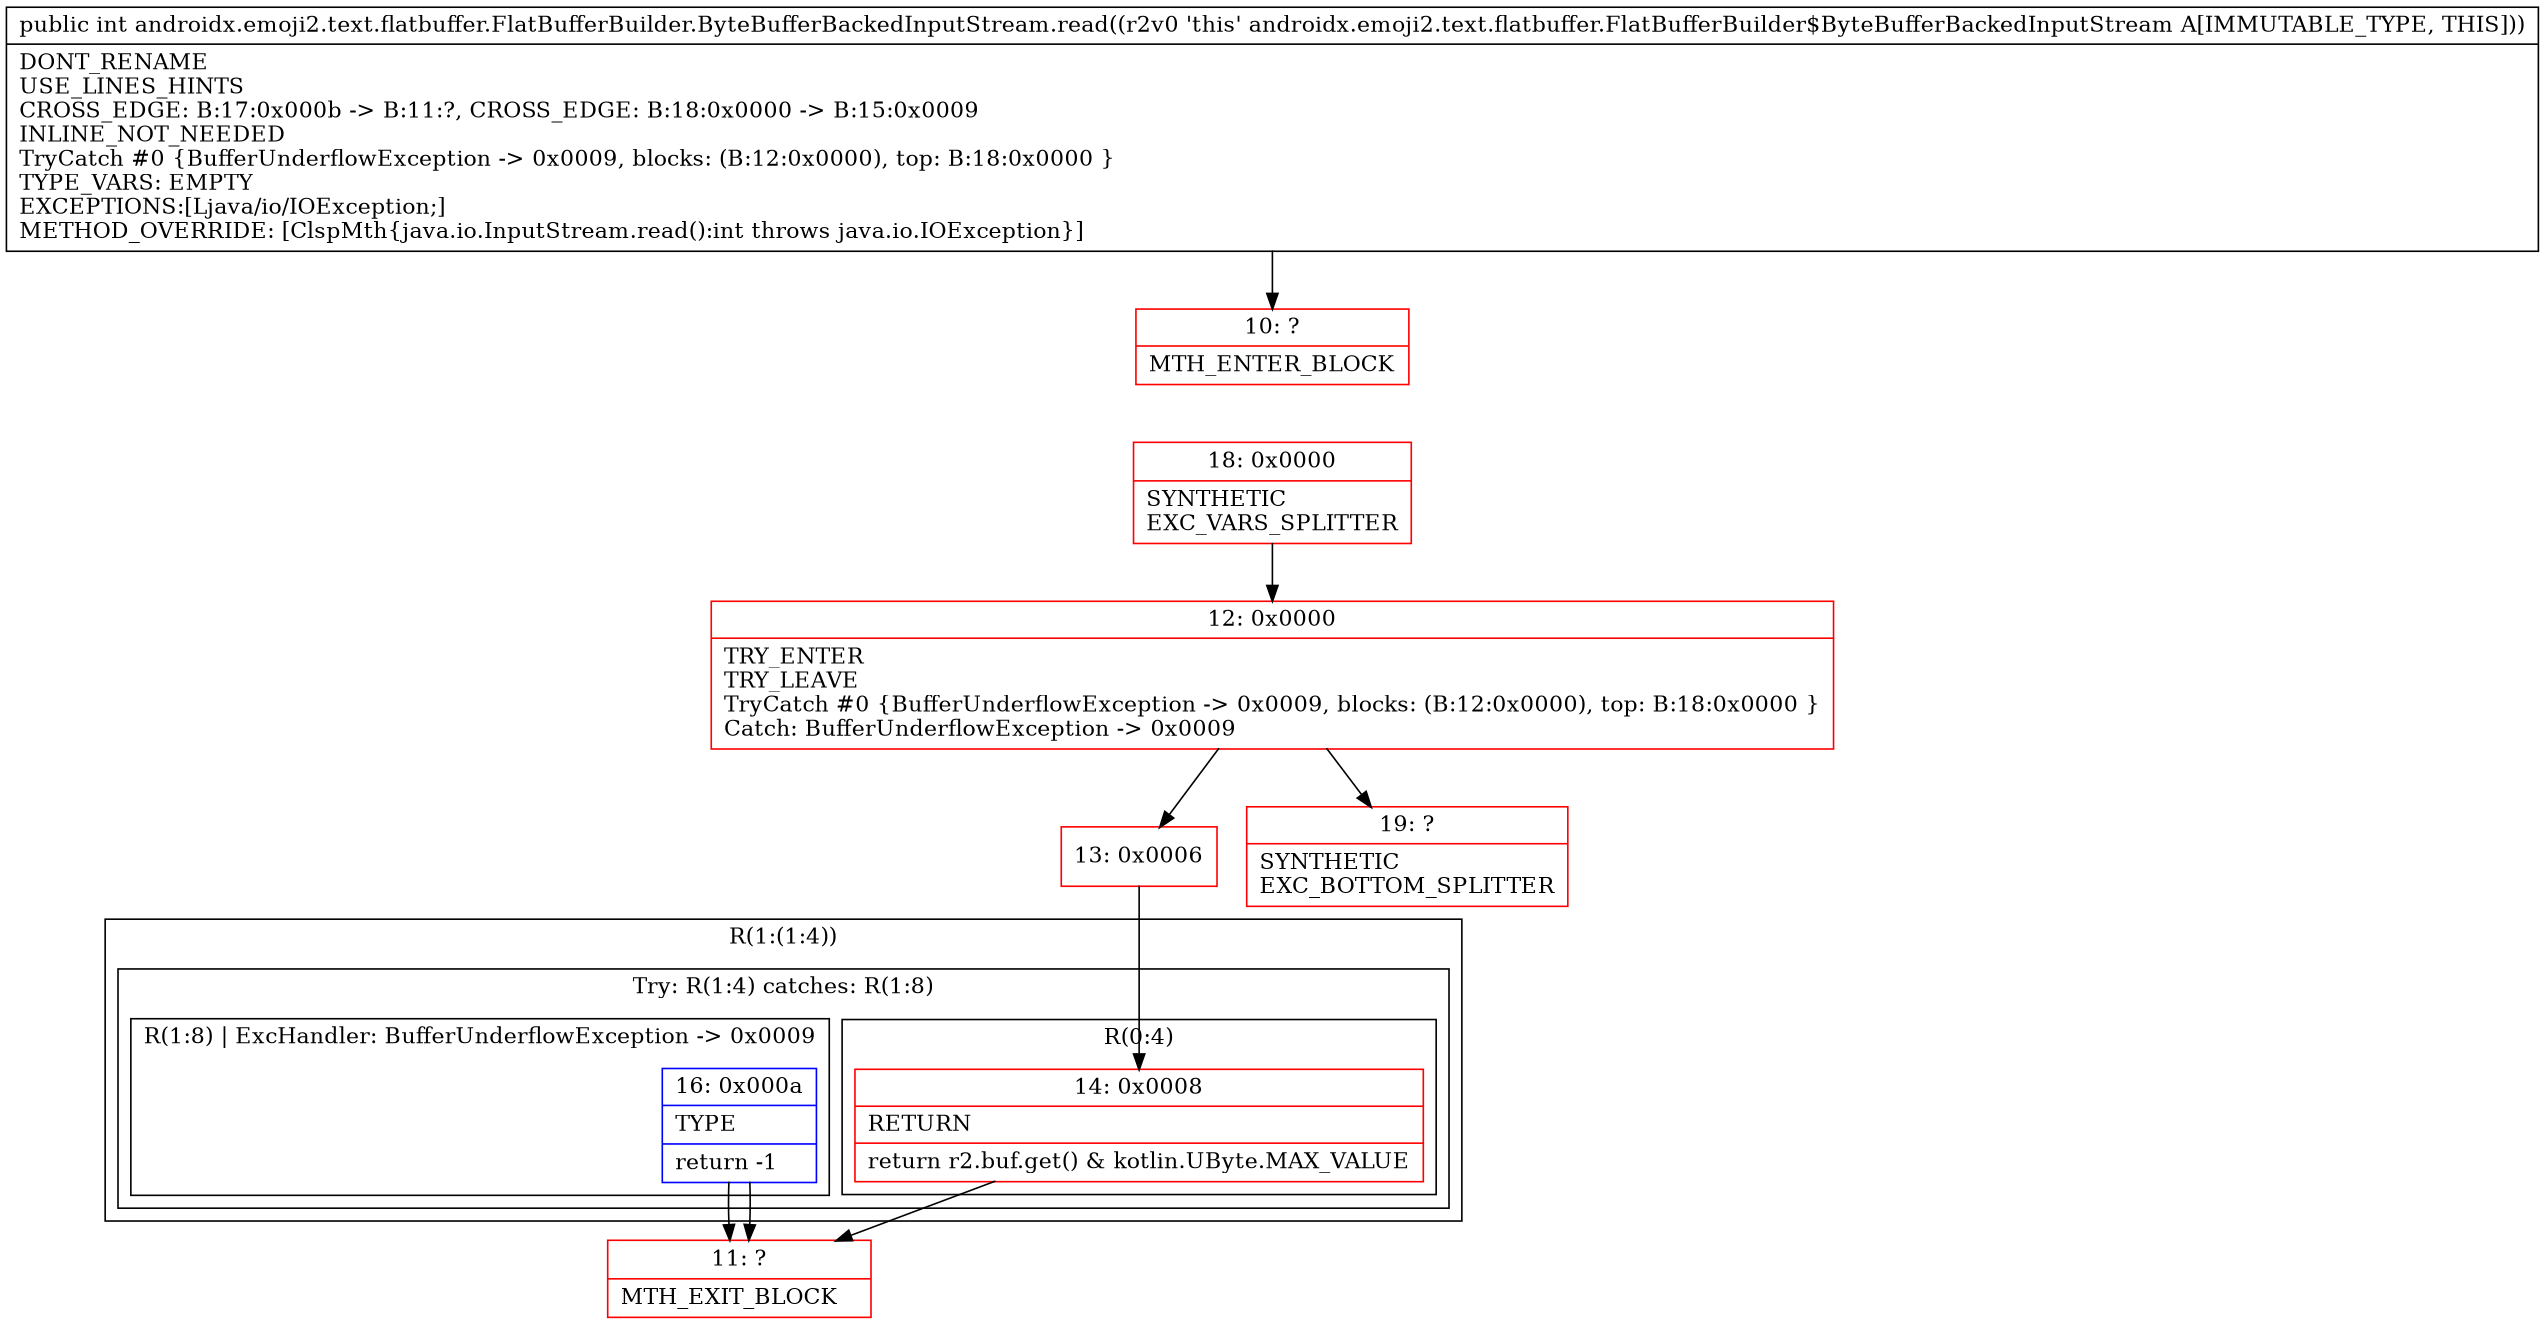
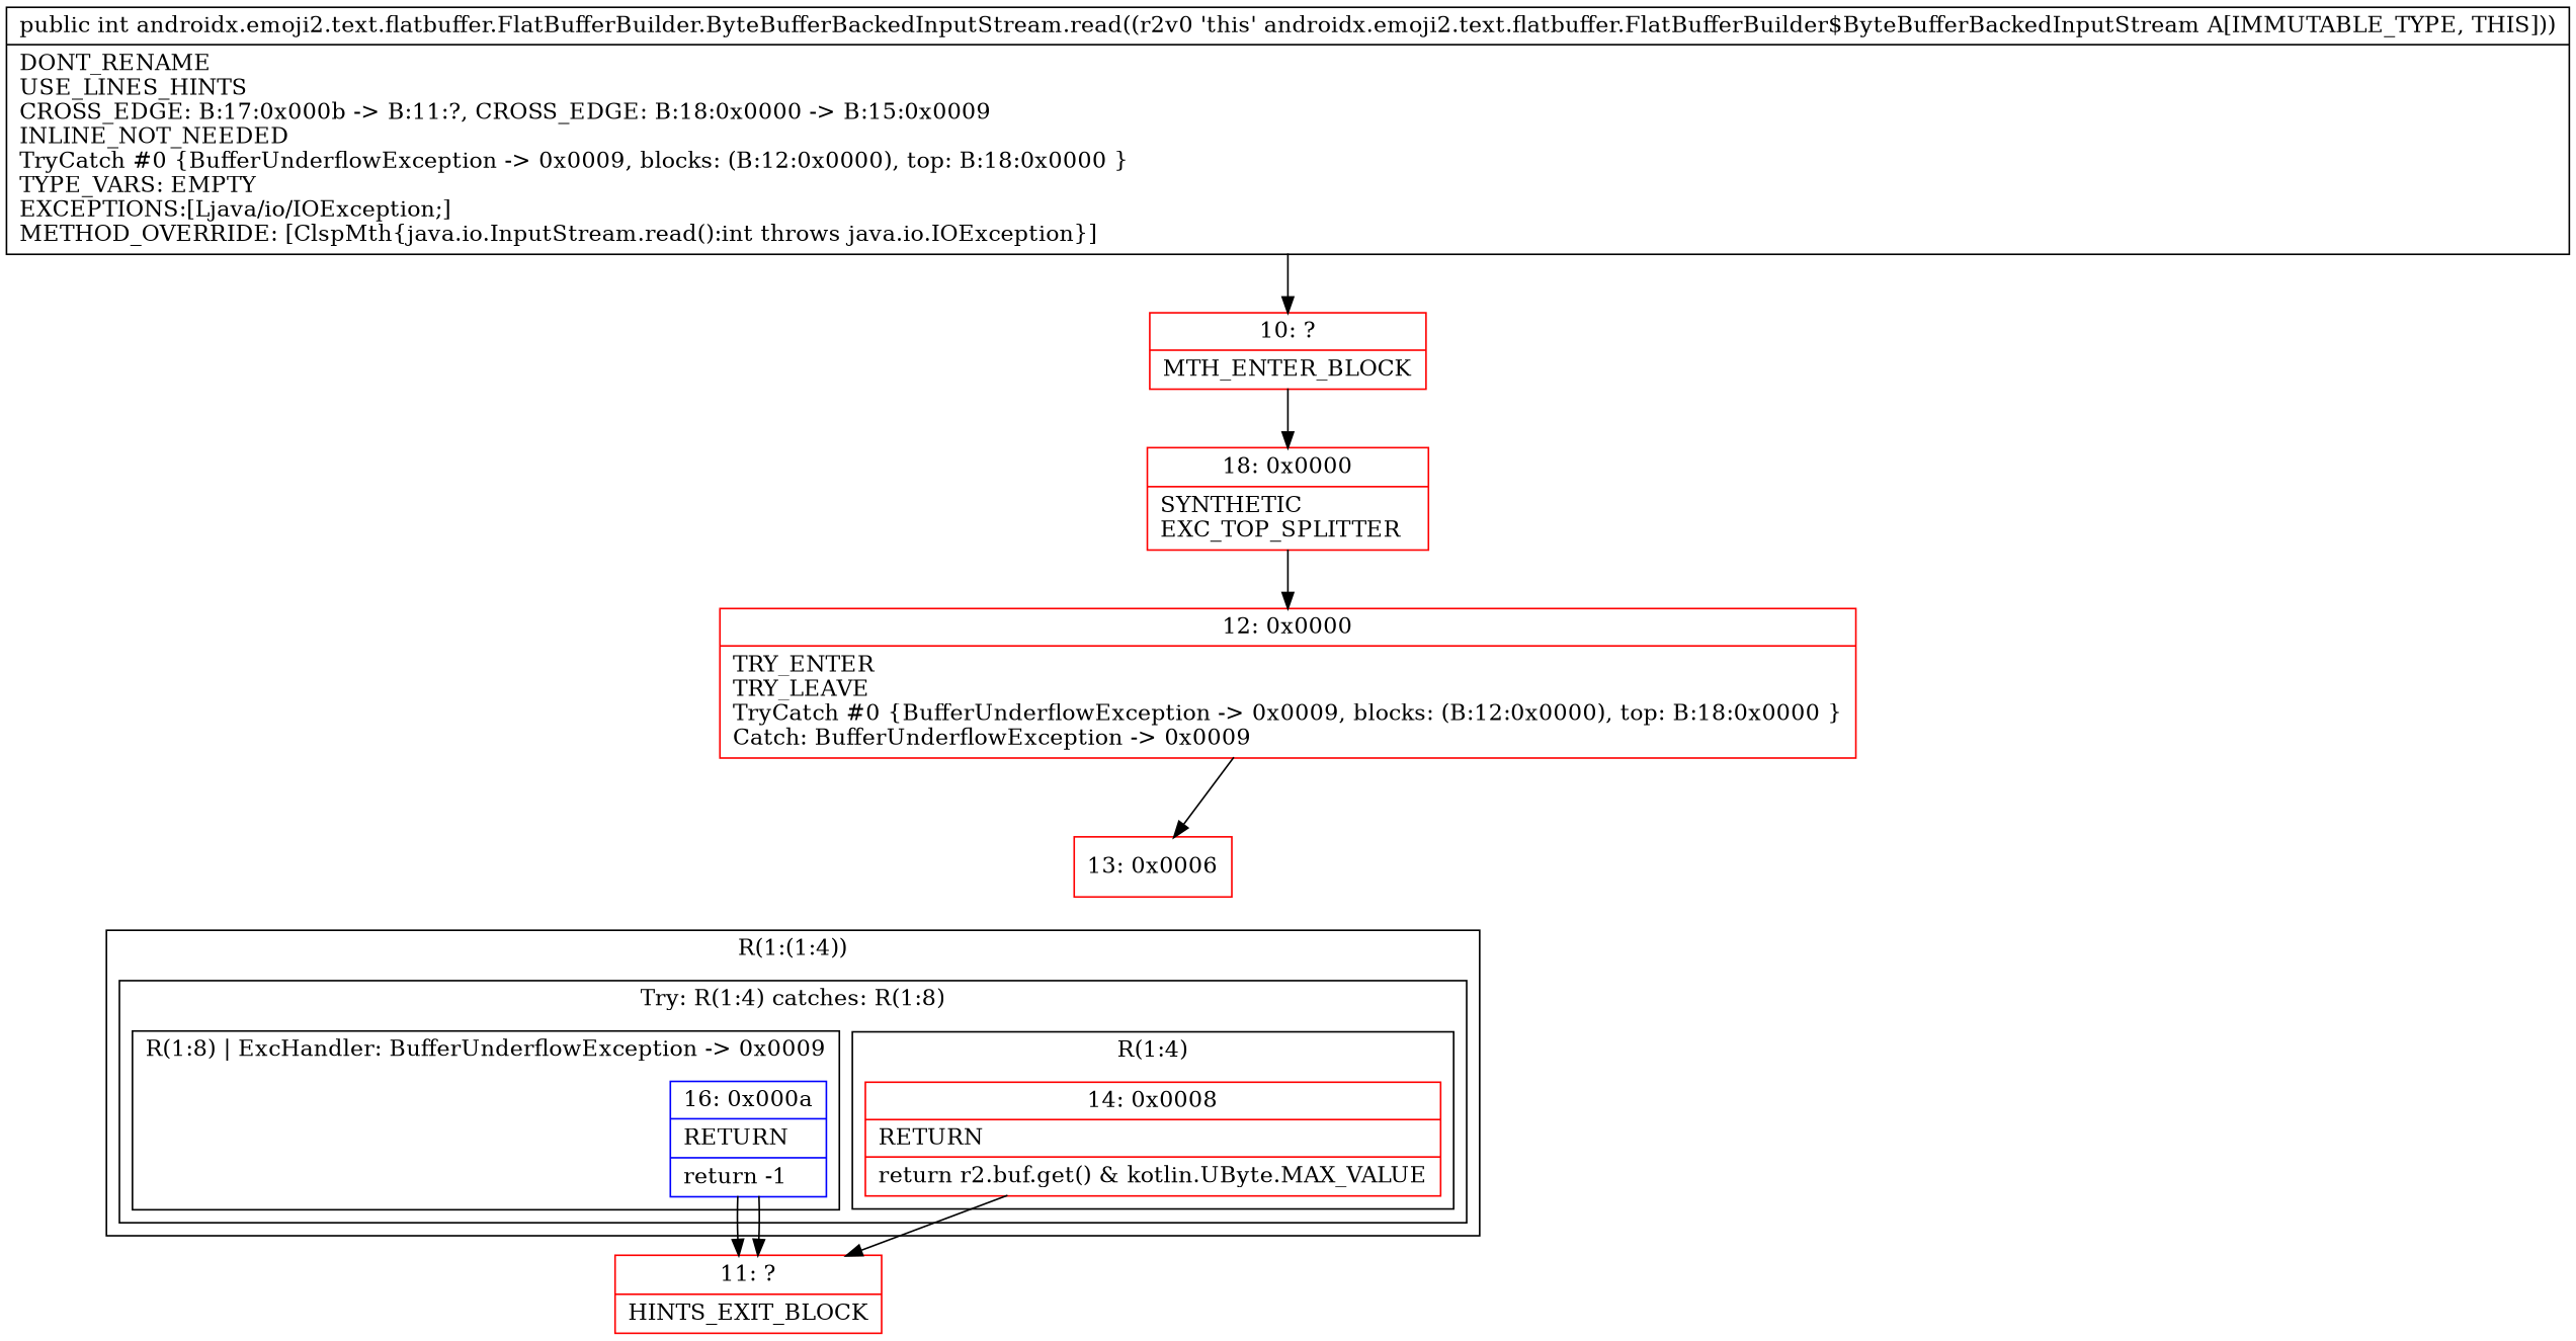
  digraph {
    node [color=red shape=record]
    n1 [label="{14\:\ 0x0008|RETURN\l|return r2.buf.get() & kotlin.UByte.MAX_VALUE\l}"]
-   n2 [color=blue label="{16\:\ 0x000a|TYPE\l|return \-1\l}"]
-   n3 [label="{11\:\ ?|MTH_EXIT_BLOCK\l}"]
+   n2 [color=blue label="{16\:\ 0x000a|RETURN\l|return \-1\l}"]
+   n3 [label="{11\:\ ?|HINTS_EXIT_BLOCK\l}"]
    n4 [label="{10\:\ ?|MTH_ENTER_BLOCK\l}"]
-   n5 [label="{18\:\ 0x0000|SYNTHETIC\lEXC_VARS_SPLITTER\l}"]
+   n5 [label="{18\:\ 0x0000|SYNTHETIC\lEXC_TOP_SPLITTER\l}"]
    n6 [label="{12\:\ 0x0000|TRY_ENTER\lTRY_LEAVE\lTryCatch #0 \{BufferUnderflowException \-\> 0x0009, blocks: (B:12:0x0000), top: B:18:0x0000 \}\lCatch: BufferUnderflowException \-\> 0x0009\l}"]
    n7 [label="{13\:\ 0x0006}"]
-   n8 [label="{19\:\ ?|SYNTHETIC\lEXC_BOTTOM_SPLITTER\l}"]
    n9 [label="{public int androidx.emoji2.text.flatbuffer.FlatBufferBuilder.ByteBufferBackedInputStream.read((r2v0 'this' androidx.emoji2.text.flatbuffer.FlatBufferBuilder$ByteBufferBackedInputStream A[IMMUTABLE_TYPE, THIS]))  | DONT_RENAME\lUSE_LINES_HINTS\lCROSS_EDGE: B:17:0x000b \-\> B:11:?, CROSS_EDGE: B:18:0x0000 \-\> B:15:0x0009\lINLINE_NOT_NEEDED\lTryCatch #0 \{BufferUnderflowException \-\> 0x0009, blocks: (B:12:0x0000), top: B:18:0x0000 \}\lTYPE_VARS: EMPTY\lEXCEPTIONS:[Ljava\/io\/IOException;]\lMETHOD_OVERRIDE: [ClspMth\{java.io.InputStream.read():int throws java.io.IOException\}]\l}" color=""]
    subgraph cluster_1 {
      label="R(1:(1:4))"
      subgraph cluster_2 {
        label="Try: R(1:4) catches: R(1:8)"
        subgraph cluster_3 {
-         label="R(0:4)"
+         label="R(1:4)"
          n1
        }
        subgraph cluster_4 {
          label="R(1:8) | ExcHandler: BufferUnderflowException \-\> 0x0009\l"
          n2
        }
      }
    }
    subgraph cluster_5 {
      label="R(1:8) | ExcHandler: BufferUnderflowException \-\> 0x0009\l"
    }
    n1 -> n3
    n2 -> n3
    n2 -> n3
+   n4 -> n5
    n5 -> n6
    n6 -> n7
-   n6 -> n8
-   n7 -> n1
    n9 -> n4
  }
